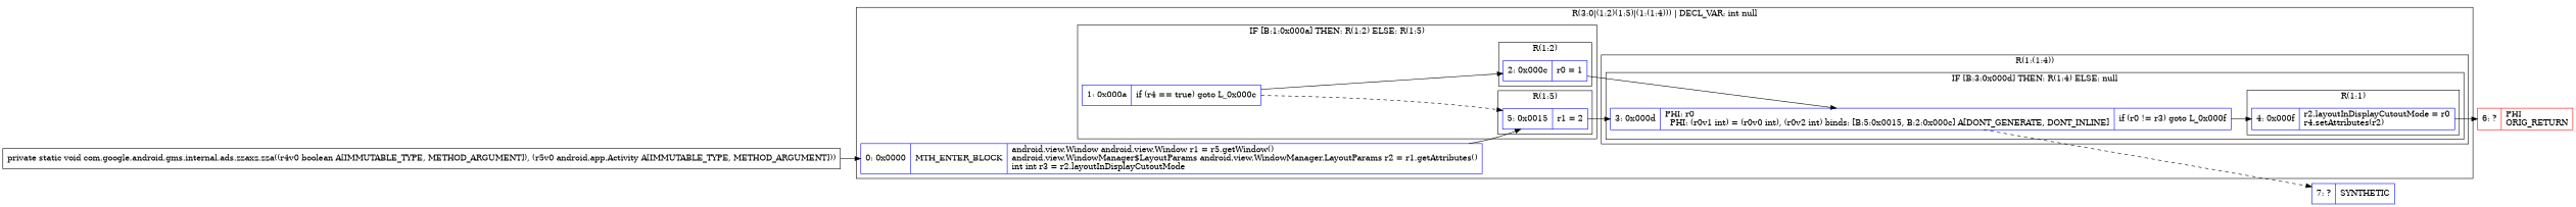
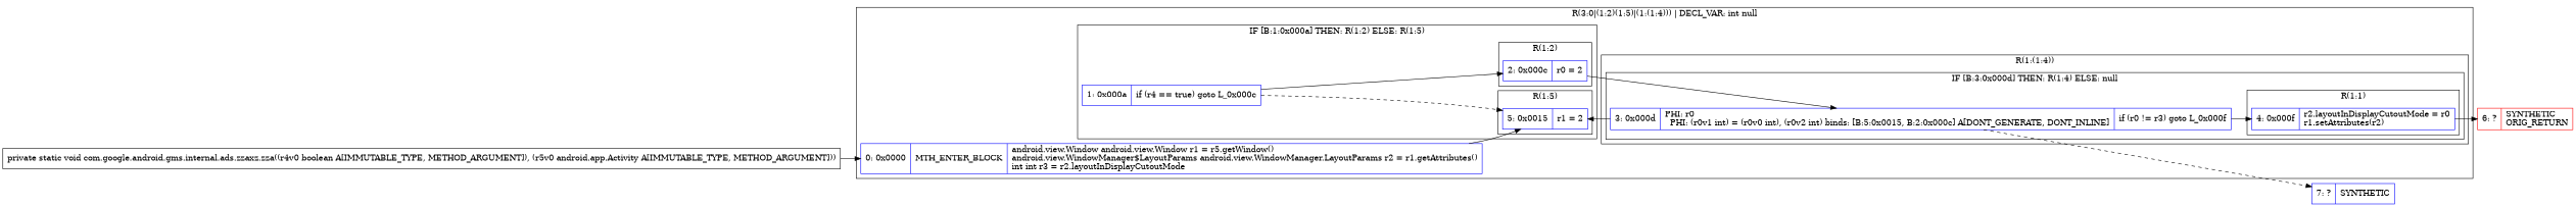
  digraph {
    rankdir=LR
    node [color=blue shape=record]
-   n1 [label="{2\:\ 0x000c|r0 = 1\l}"]
+   n1 [label="{2\:\ 0x000c|r0 = 2\l}"]
    n2 [label="{5\:\ 0x0015|r1 = 2\l}"]
    n3 [label="{1\:\ 0x000a|if (r4 == true) goto L_0x000c\l}"]
-   n4 [label="{4\:\ 0x000f|r2.layoutInDisplayCutoutMode = r0\lr4.setAttributes(r2)\l}"]
+   n4 [label="{4\:\ 0x000f|r2.layoutInDisplayCutoutMode = r0\lr1.setAttributes(r2)\l}"]
    n5 [label="{3\:\ 0x000d|PHI: r0 \l  PHI: (r0v1 int) = (r0v0 int), (r0v2 int) binds: [B:5:0x0015, B:2:0x000c] A[DONT_GENERATE, DONT_INLINE]\l|if (r0 != r3) goto L_0x000f\l}"]
    n6 [label="{0\:\ 0x0000|MTH_ENTER_BLOCK\l|android.view.Window android.view.Window r1 = r5.getWindow()\landroid.view.WindowManager$LayoutParams android.view.WindowManager.LayoutParams r2 = r1.getAttributes()\lint int r3 = r2.layoutInDisplayCutoutMode\l}"]
-   n7 [color=red label="{6\:\ ?|PHI\lORIG_RETURN\l}"]
+   n7 [color=red label="{6\:\ ?|SYNTHETIC\lORIG_RETURN\l}"]
    n8 [label="{7\:\ ?|SYNTHETIC\l}"]
    n9 [label="{private static void com.google.android.gms.internal.ads.zzaxz.zza((r4v0 boolean A[IMMUTABLE_TYPE, METHOD_ARGUMENT]), (r5v0 android.app.Activity A[IMMUTABLE_TYPE, METHOD_ARGUMENT])) }" color=""]
    subgraph cluster_1 {
      label="R(3:0|(1:2)(1:5)|(1:(1:4))) | DECL_VAR: int null\l"
      n6
      subgraph cluster_2 {
        label="IF [B:1:0x000a] THEN: R(1:2) ELSE: R(1:5)"
        n3
        subgraph cluster_3 {
          label="R(1:2)"
          n1
        }
        subgraph cluster_4 {
          label="R(1:5)"
          n2
        }
      }
      subgraph cluster_5 {
        label="R(1:(1:4))"
        subgraph cluster_6 {
          label="IF [B:3:0x000d] THEN: R(1:4) ELSE: null"
          n5
          subgraph cluster_7 {
            label="R(1:1)"
            n4
          }
        }
      }
    }
    n1 -> n5
-   n2 -> n5
+   n5 -> n2
    n3 -> n1
    n3 -> n2 [style=dashed]
    n4 -> n7
    n5 -> n4
    n5 -> n8 [style=dashed]
    n6 -> n2
    n9 -> n6
  }
